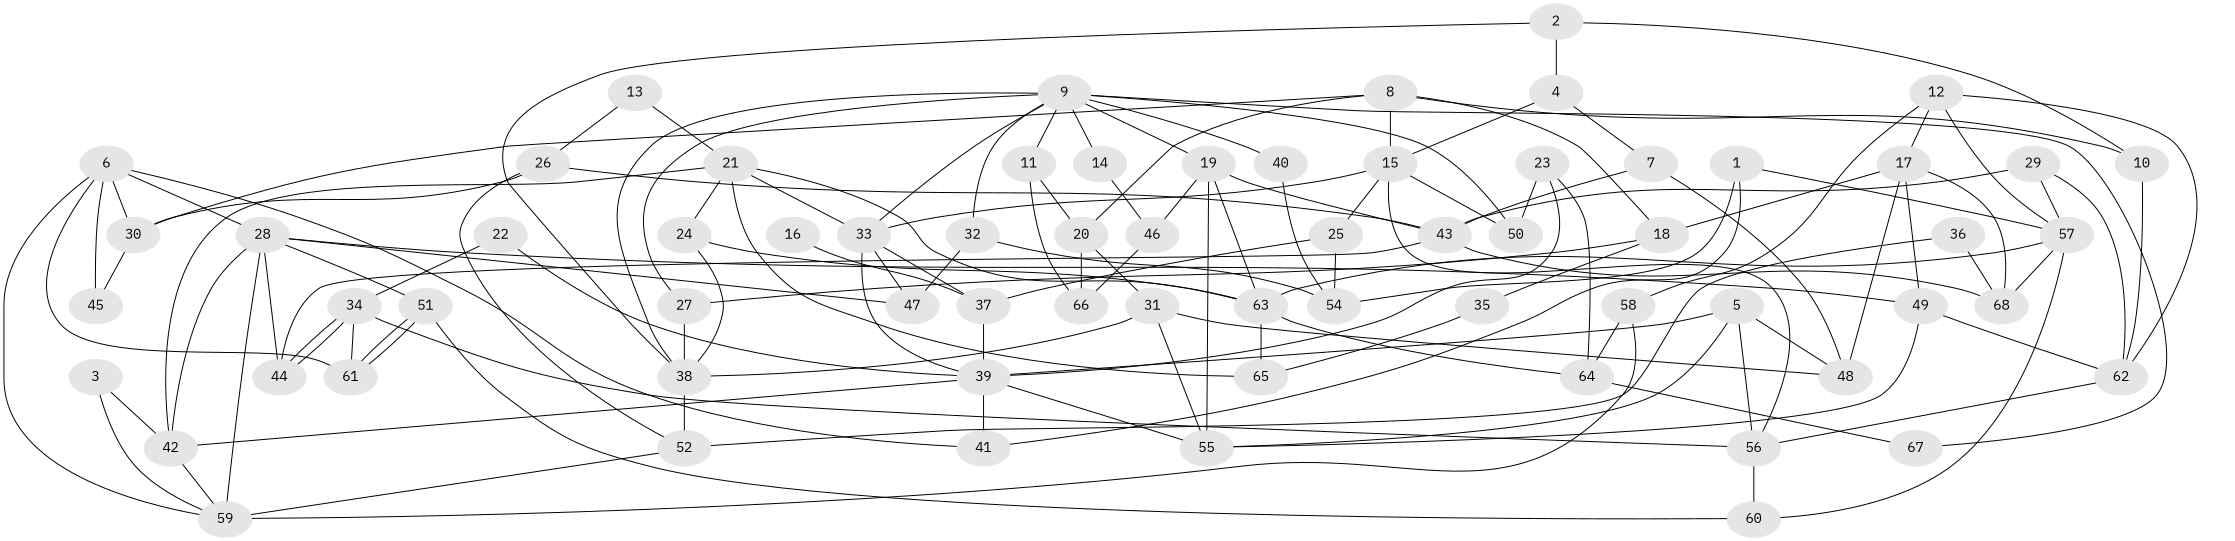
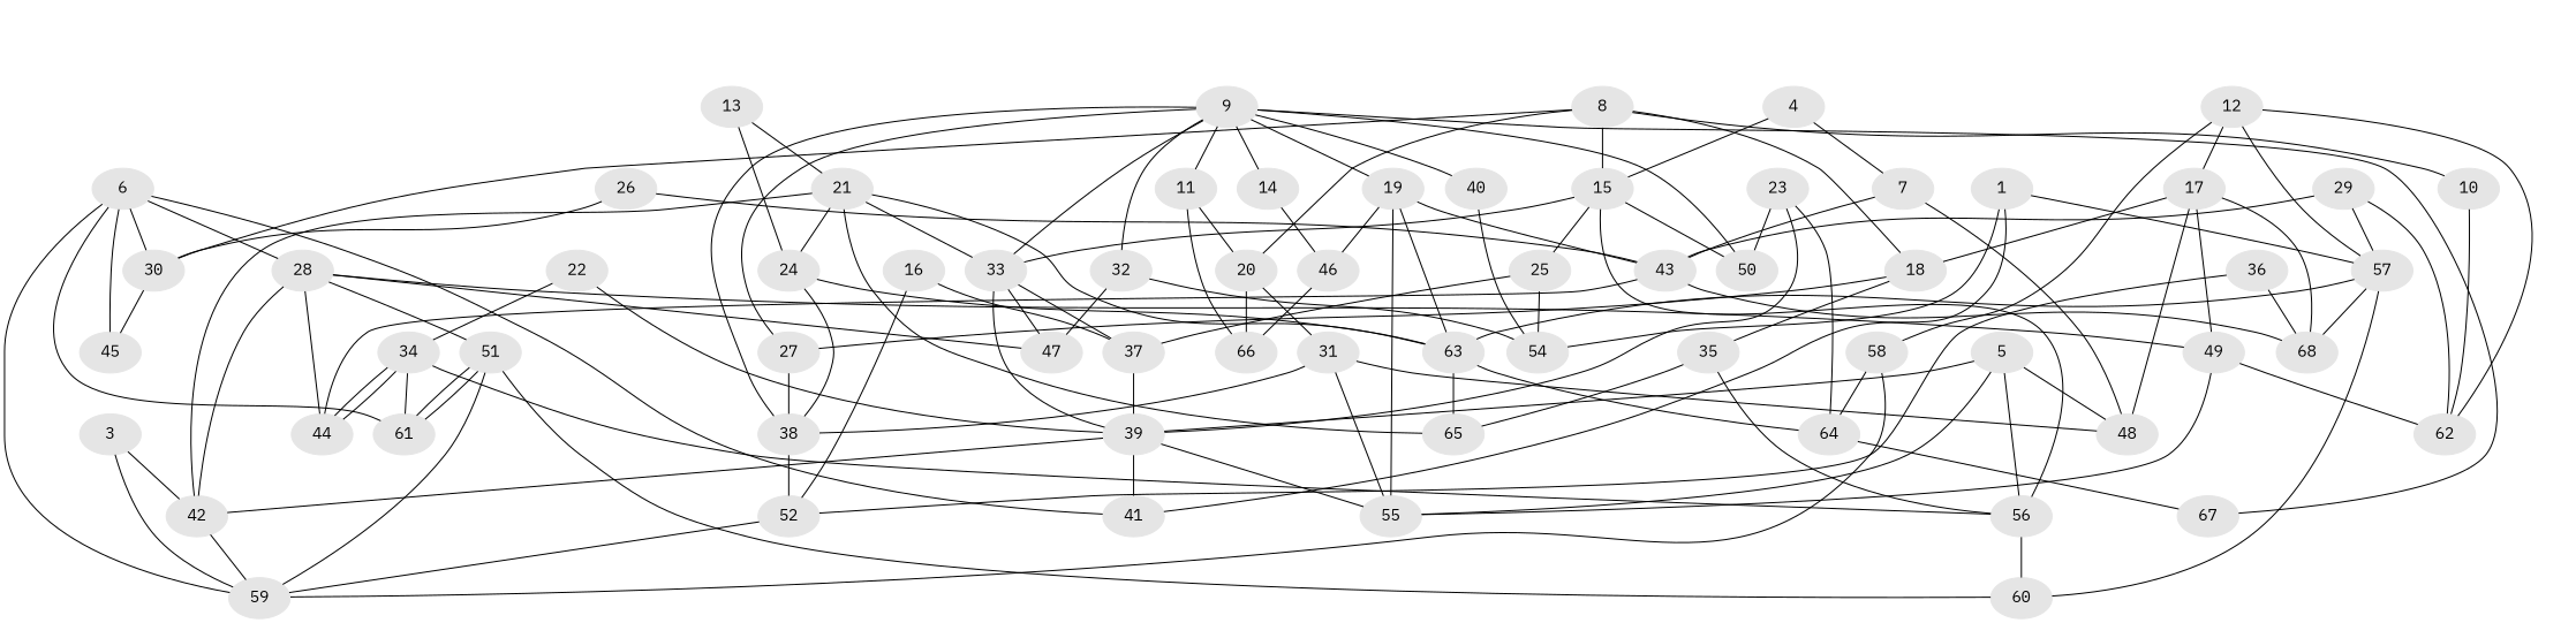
  graph {
    fontname="IBM Plex Mono"
    node [color=gray90 fontname="IBM Plex Mono" style=filled]
    edge [fontname="IBM Plex Mono"]
    1
    41
    54
    57
    68
    63
    60
-   2
    4
    10
    38
    7
    15
    62
    52
    3
    42
    59
    48
    43
    56
    33
    50
    25
    5
    39
    55
    6
    28
    30
    45
    61
    49
    44
    47
    51
    8
    18
    20
    27
    35
    66
    31
    9
    11
    14
    19
    32
    40
    67
    46
    37
    12
    17
    58
    64
    13
    21
    26
    24
    65
    16
    22
    34
    23
    29
    36
    1 -- 41
    1 -- 54
    1 -- 57
    57 -- 68
    57 -- 63
    57 -- 60
    63 -- 64
    63 -- 65
-   2 -- 4
-   2 -- 10
-   2 -- 38
    4 -- 7
    4 -- 15
    10 -- 62
    38 -- 52
    7 -- 48
    7 -- 43
    15 -- 56
    15 -- 33
    15 -- 50
    15 -- 25
    52 -- 59
    3 -- 42
    3 -- 59
    42 -- 59
    43 -- 68
    43 -- 44
    56 -- 60
    33 -- 39
    33 -- 47
    33 -- 37
    25 -- 54
    25 -- 37
    5 -- 48
    5 -- 56
    5 -- 39
    5 -- 55
    39 -- 41
    39 -- 42
    39 -- 55
    6 -- 41
    6 -- 59
    6 -- 28
    6 -- 30
    6 -- 45
    6 -- 61
    28 -- 42
    28 -- 49
    28 -- 44
    28 -- 47
    28 -- 51
    30 -- 45
    49 -- 62
    49 -- 55
    51 -- 60
-   28 -- 59
+   51 -- 59
    51 -- 61
    51 -- 61
    8 -- 10
    8 -- 15
    8 -- 30
    8 -- 18
    8 -- 20
    18 -- 27
    18 -- 35
    20 -- 66
    20 -- 31
    27 -- 38
-   62 -- 56
+   35 -- 56
    35 -- 65
    31 -- 38
    31 -- 48
    31 -- 55
    9 -- 38
    9 -- 33
    9 -- 50
    9 -- 27
    9 -- 11
    9 -- 14
    9 -- 19
    9 -- 32
    9 -- 40
    9 -- 67
    11 -- 20
    11 -- 66
    14 -- 46
    19 -- 63
    19 -- 43
    19 -- 55
    19 -- 46
    32 -- 54
    32 -- 47
    40 -- 54
    46 -- 66
    37 -- 39
    12 -- 57
    12 -- 62
    12 -- 17
    12 -- 58
    17 -- 68
    17 -- 48
    17 -- 49
    17 -- 18
    58 -- 59
    58 -- 64
    64 -- 67
    13 -- 21
-   13 -- 26
+   13 -- 24
    21 -- 63
    21 -- 42
    21 -- 33
    21 -- 24
    21 -- 65
    26 -- 43
    26 -- 30
    24 -- 63
    24 -- 38
-   26 -- 52
+   16 -- 52
    16 -- 37
    22 -- 39
    22 -- 34
    34 -- 56
    34 -- 61
    34 -- 44
    34 -- 44
    23 -- 50
    23 -- 39
    23 -- 64
    29 -- 57
    29 -- 62
    29 -- 43
    36 -- 68
    36 -- 52
  }
